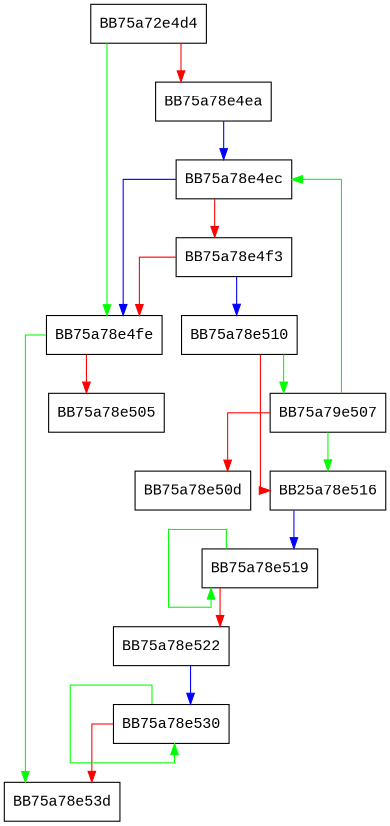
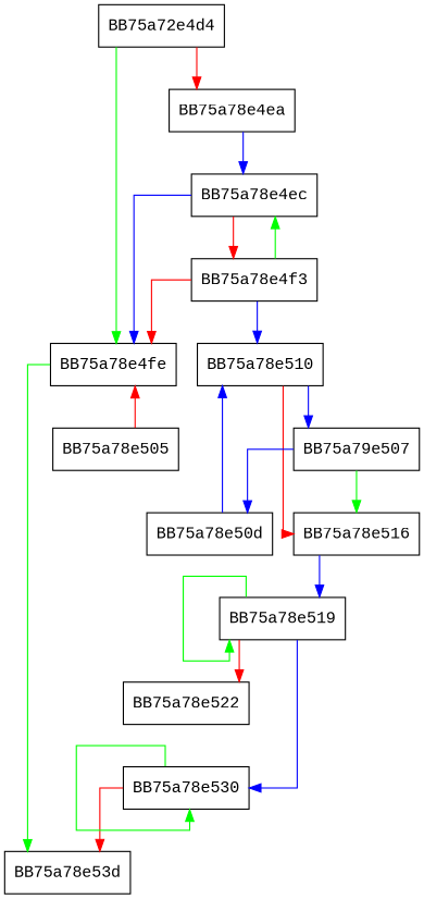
  digraph {
    fontname="Liberation Mono"
    splines=ortho
    node [fontname="Liberation Mono" shape=box]
    edge [color=red fontname="Liberation Mono"]
    n1 [label=BB75a72e4d4]
    BB75a78e4fe
    BB75a78e4ea
    BB75a78e53d
    BB75a78e505
    BB75a78e4ec
    BB75a78e4f3
    BB75a78e510
    n9 [label=BB75a79e507]
-   BB75a78e516 [label=BB25a78e516]
+   BB75a78e516
    BB75a78e50d
    BB75a78e519
    BB75a78e522
    BB75a78e530
    n1 -> BB75a78e4fe [color=green]
    n1 -> BB75a78e4ea
    BB75a78e4fe -> BB75a78e53d [color=green]
-   BB75a78e4fe -> BB75a78e505
+   BB75a78e505 -> BB75a78e4fe
    BB75a78e4ea -> BB75a78e4ec [color=blue]
    BB75a78e4ec -> BB75a78e4fe [color=blue]
    BB75a78e4ec -> BB75a78e4f3
    BB75a78e4f3 -> BB75a78e4fe
-   n9 -> BB75a78e4ec [color=green]
+   BB75a78e4f3 -> BB75a78e4ec [color=green]
    BB75a78e4f3 -> BB75a78e510 [color=blue]
-   BB75a78e510 -> n9 [color=green]
+   BB75a78e510 -> n9 [color=blue]
    BB75a78e510 -> BB75a78e516
    n9 -> BB75a78e516 [color=green]
-   n9 -> BB75a78e50d
+   n9 -> BB75a78e50d [color=blue]
    BB75a78e516 -> BB75a78e519 [color=blue]
+   BB75a78e50d -> BB75a78e510 [color=blue]
    BB75a78e519 -> BB75a78e519 [color=green]
    BB75a78e519 -> BB75a78e522
-   BB75a78e522 -> BB75a78e530 [color=blue]
+   BB75a78e519 -> BB75a78e530 [color=blue]
    BB75a78e530 -> BB75a78e53d
    BB75a78e530 -> BB75a78e530 [color=green]
  }
